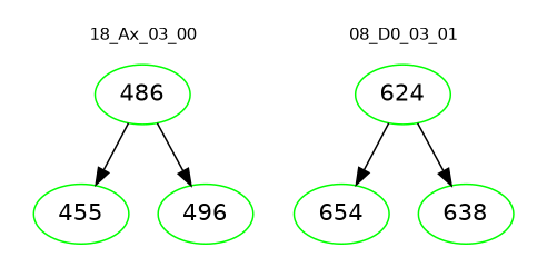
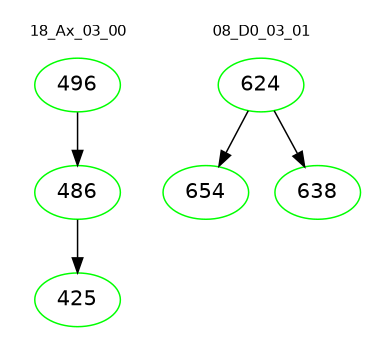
  digraph {
    fontname="DejaVu Sans"
    node [color=green fontname="DejaVu Sans"]
    edge [color=black fontname="DejaVu Sans"]
    n1 [label=486]
-   n2 [label=455]
+   n2 [label=425]
    n3 [label=496]
    n4 [label=624]
    n5 [label=654]
    n6 [label=638]
    subgraph cluster_1 {
      color=white
      fontsize=10
      label="18_Ax_03_00"
      n1
      n2
      n3
    }
    subgraph cluster_2 {
      color=white
      fontsize=10
      label="08_D0_03_01"
      n4
      n5
      n6
    }
    n1 -> n2
-   n1 -> n3
+   n3 -> n1
    n4 -> n5
    n4 -> n6
  }
